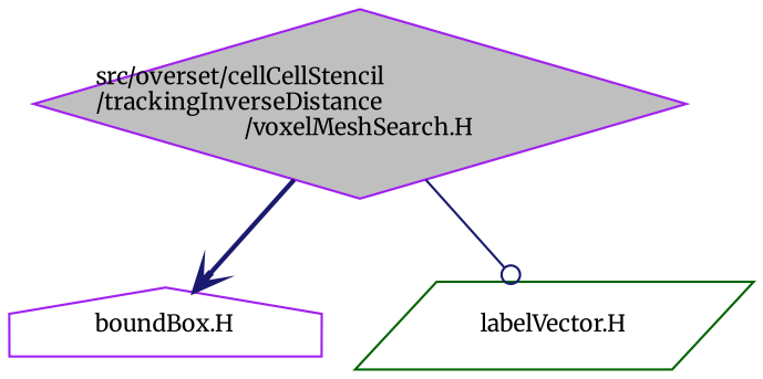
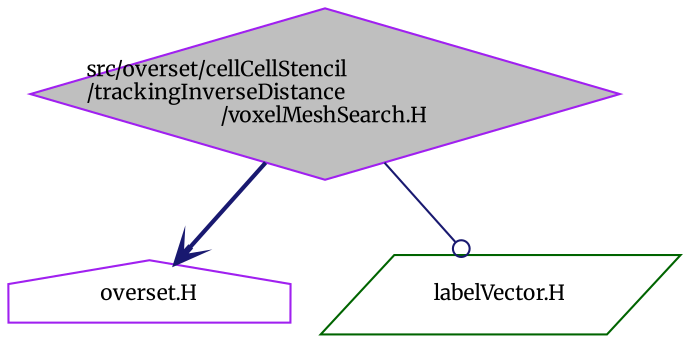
  digraph {
    fontname=Merriweather
    node [color=purple fontname=Merriweather fontsize=10]
    edge [color=midnightblue fontname=Merriweather fontsize=10 labelfontname=Helvetica labelfontsize=10]
    n1 [fillcolor=grey75 fontcolor=black height=0.2 label="src/overset/cellCellStencil\l/trackingInverseDistance\l/voxelMeshSearch.H" shape=diamond style=filled width=0.4]
-   n2 [height=0.2 label="boundBox.H" shape=house width=0.4]
+   n2 [height=0.2 label="overset.H" shape=house width=0.4]
    n3 [color=darkgreen height=0.2 label="labelVector.H" shape=parallelogram width=0.4]
    n1 -> n2 [style=bold arrowhead=vee]
    n1 -> n3 [style=solid arrowhead=odot]
  }
